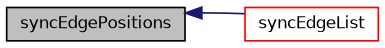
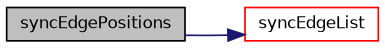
  digraph {
    rankdir=LR
    node [fontname=Helvetica fontsize=10 shape=record]
    n1 [color=black fillcolor=grey75 fontcolor=black height=0.2 label=syncEdgePositions style=filled width=0.4]
    n2 [color=red height=0.2 label=syncEdgeList width=0.4]
-   n2 -> n1 [color=midnightblue fontname=Helvetica fontsize=10 labelfontname=Helvetica labelfontsize=10 style=solid]
+   n1 -> n2 [color=midnightblue fontname=Helvetica fontsize=10 labelfontname=Helvetica labelfontsize=10 style=solid]
  }
